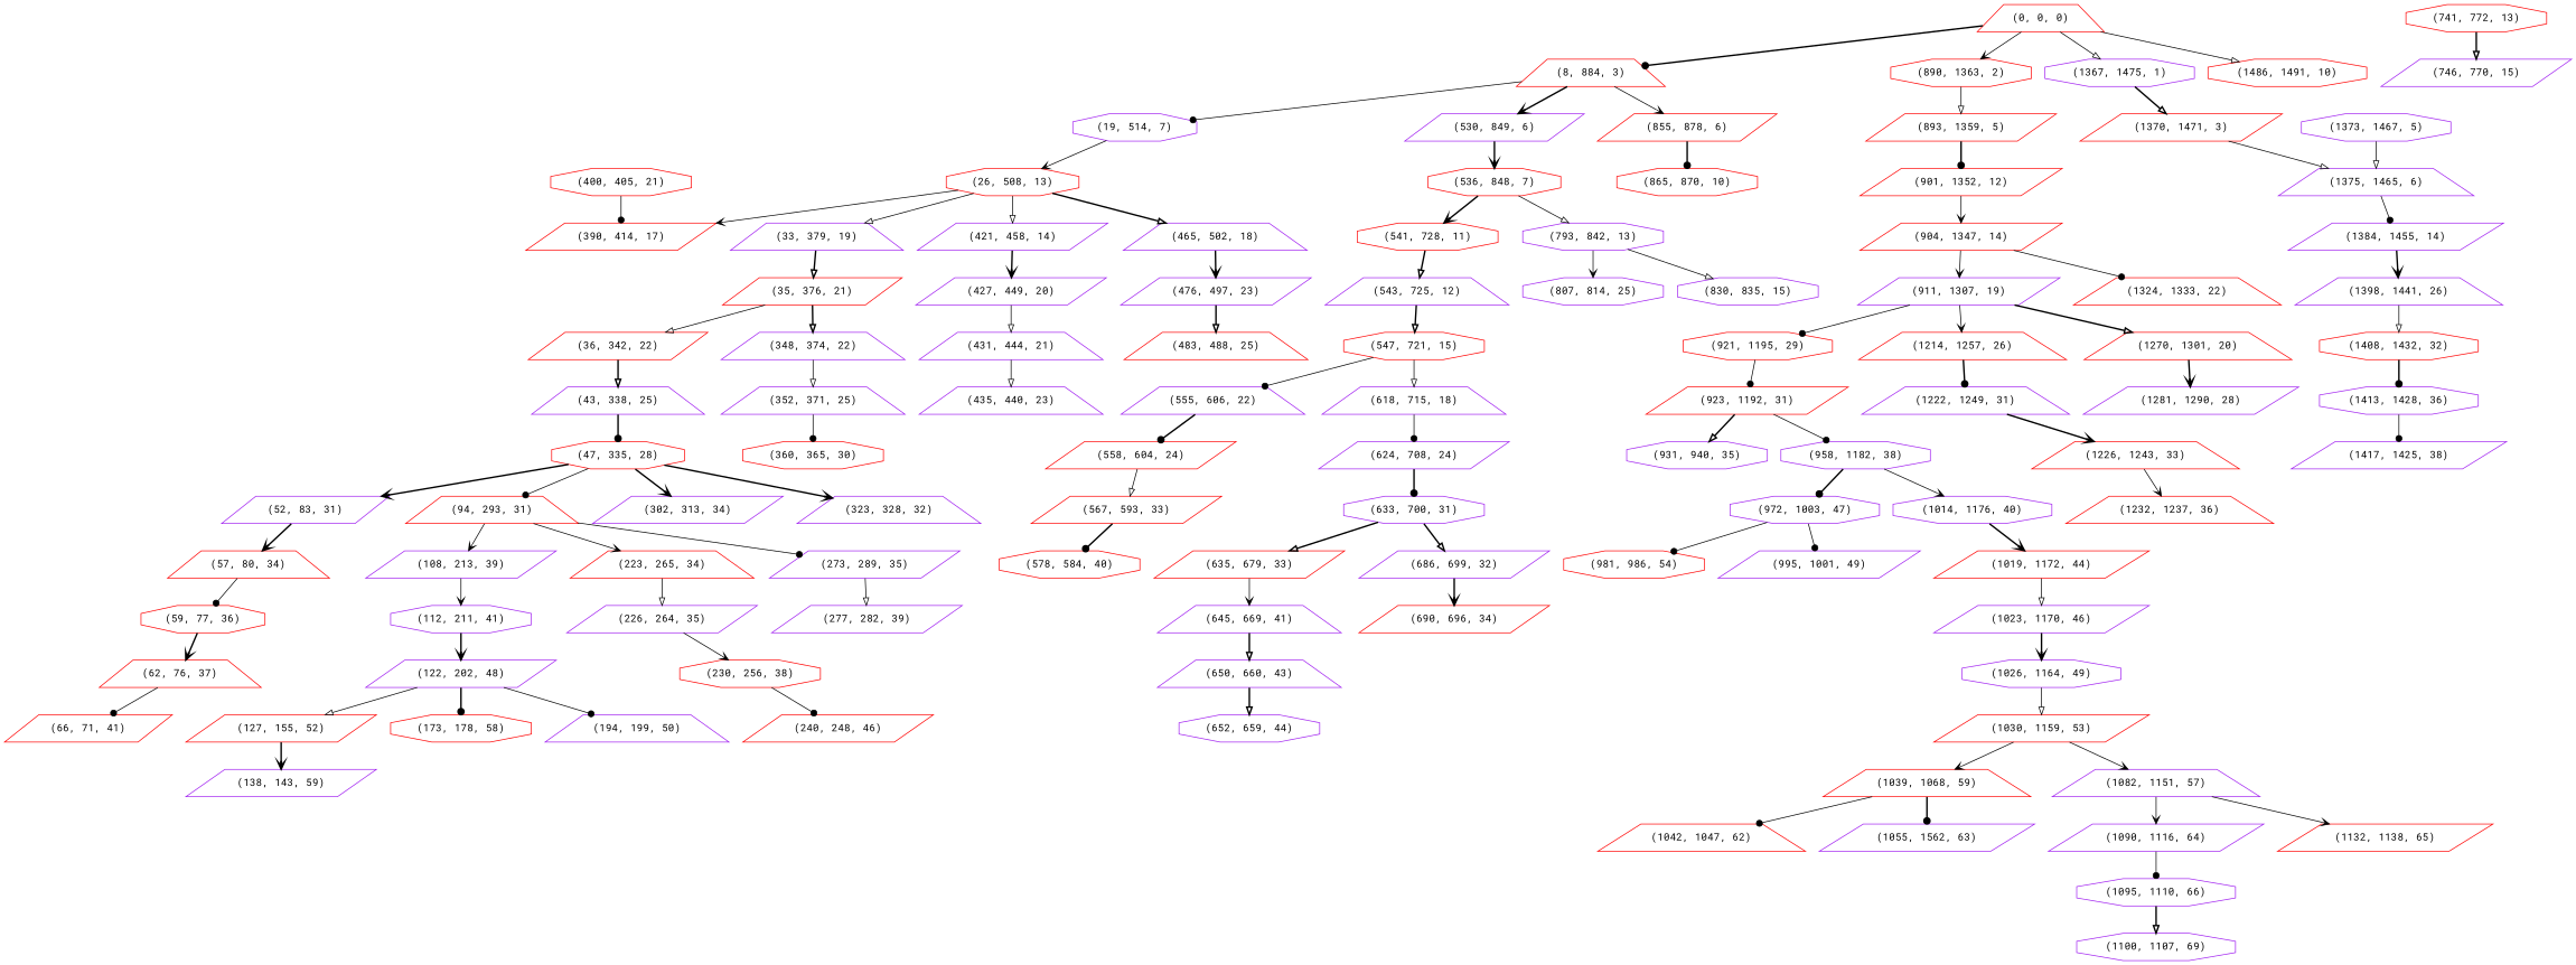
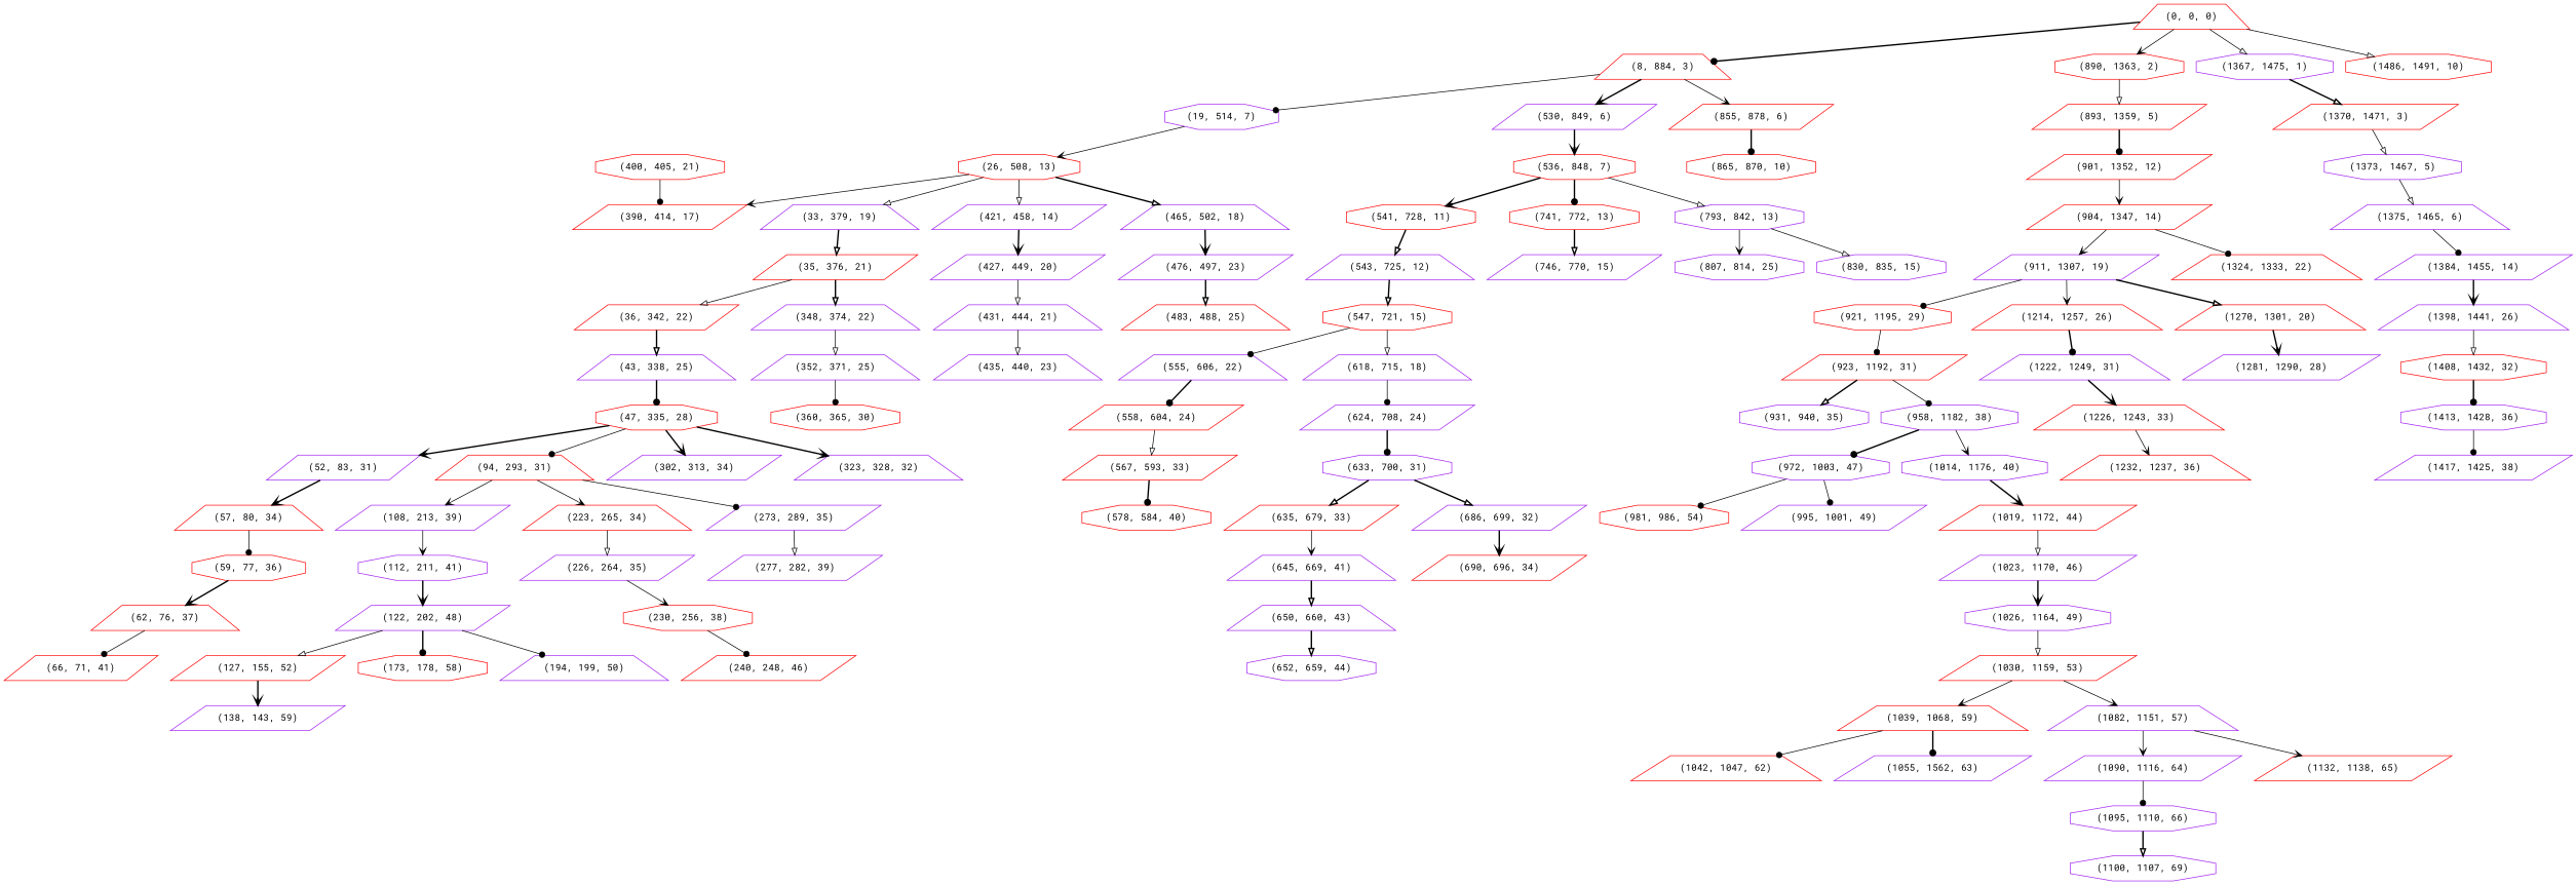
  digraph {
    fontname="Roboto Mono"
    node [color=purple fontname="Roboto Mono" shape=parallelogram]
    edge [arrowhead=vee fontname="Roboto Mono" style=solid]
    "(0, 0, 0)" [color=red shape=trapezium]
    "(8, 884, 3)" [color=red shape=trapezium]
    "(890, 1363, 2)" [color=red shape=octagon]
    "(1367, 1475, 1)" [shape=octagon]
    "(1486, 1491, 10)" [color=red shape=octagon]
    "(19, 514, 7)" [shape=octagon]
    "(530, 849, 6)"
    "(855, 878, 6)" [color=red]
    "(893, 1359, 5)" [color=red]
    "(1370, 1471, 3)" [color=red]
    "(26, 508, 13)" [color=red shape=octagon]
    "(536, 848, 7)" [color=red shape=octagon]
    "(865, 870, 10)" [color=red shape=octagon]
    "(33, 379, 19)" [shape=trapezium]
    "(390, 414, 17)" [color=red]
    "(421, 458, 14)"
    "(465, 502, 18)" [shape=trapezium]
    "(35, 376, 21)" [color=red]
    "(427, 449, 20)"
    "(476, 497, 23)"
    "(36, 342, 22)" [color=red]
    "(348, 374, 22)" [shape=trapezium]
    "(43, 338, 25)" [shape=trapezium]
    "(352, 371, 25)" [shape=trapezium]
    "(47, 335, 28)" [color=red shape=octagon]
    "(52, 83, 31)"
    "(94, 293, 31)" [color=red shape=trapezium]
    "(302, 313, 34)"
    "(323, 328, 32)" [shape=trapezium]
    "(57, 80, 34)" [color=red shape=trapezium]
    "(108, 213, 39)"
    "(223, 265, 34)" [color=red shape=trapezium]
    "(273, 289, 35)"
    "(59, 77, 36)" [color=red shape=octagon]
    "(62, 76, 37)" [color=red shape=trapezium]
    "(66, 71, 41)" [color=red]
    "(112, 211, 41)" [shape=octagon]
    "(226, 264, 35)"
    "(277, 282, 39)"
    "(122, 202, 48)"
    "(127, 155, 52)" [color=red]
    "(173, 178, 58)" [color=red shape=octagon]
    "(194, 199, 50)" [shape=trapezium]
    "(138, 143, 59)"
    "(230, 256, 38)" [color=red shape=octagon]
    "(240, 248, 46)" [color=red]
    "(360, 365, 30)" [color=red shape=octagon]
    "(400, 405, 21)" [color=red shape=octagon]
    "(431, 444, 21)" [shape=trapezium]
    "(435, 440, 23)" [shape=trapezium]
    "(483, 488, 25)" [color=red shape=trapezium]
    "(541, 728, 11)" [color=red shape=octagon]
    "(741, 772, 13)" [color=red shape=octagon]
    "(793, 842, 13)" [shape=octagon]
    "(543, 725, 12)" [shape=trapezium]
    "(746, 770, 15)"
    "(807, 814, 25)" [shape=octagon]
    "(830, 835, 15)" [shape=octagon]
    "(547, 721, 15)" [color=red shape=octagon]
    "(555, 606, 22)" [shape=trapezium]
    "(618, 715, 18)" [shape=trapezium]
    "(558, 604, 24)" [color=red]
    "(624, 708, 24)"
    "(567, 593, 33)" [color=red]
    "(578, 584, 40)" [color=red shape=octagon]
    "(633, 700, 31)" [shape=octagon]
    "(635, 679, 33)" [color=red]
    "(686, 699, 32)"
    "(645, 669, 41)" [shape=trapezium]
    "(690, 696, 34)" [color=red]
    "(650, 660, 43)" [shape=trapezium]
    "(652, 659, 44)" [shape=octagon]
    "(901, 1352, 12)" [color=red]
    "(904, 1347, 14)" [color=red]
    "(911, 1307, 19)"
    "(1324, 1333, 22)" [color=red shape=trapezium]
    "(921, 1195, 29)" [color=red shape=octagon]
    "(1214, 1257, 26)" [color=red shape=trapezium]
    "(1270, 1301, 20)" [color=red shape=trapezium]
    "(923, 1192, 31)" [color=red]
    "(1222, 1249, 31)" [shape=trapezium]
    "(1281, 1290, 28)"
    "(931, 940, 35)" [shape=octagon]
    "(958, 1182, 38)" [shape=octagon]
    "(972, 1003, 47)" [shape=octagon]
    "(1014, 1176, 40)" [shape=octagon]
    "(981, 986, 54)" [color=red shape=octagon]
    "(995, 1001, 49)"
    "(1019, 1172, 44)" [color=red]
    "(1023, 1170, 46)"
    "(1026, 1164, 49)" [shape=octagon]
    "(1030, 1159, 53)" [color=red]
    "(1039, 1068, 59)" [color=red shape=trapezium]
    "(1082, 1151, 57)" [shape=trapezium]
    "(1042, 1047, 62)" [color=red shape=trapezium]
    n96 [label="(1055, 1562, 63)"]
    "(1090, 1116, 64)"
    "(1132, 1138, 65)" [color=red]
    "(1095, 1110, 66)" [shape=octagon]
    "(1100, 1107, 69)" [shape=octagon]
    "(1226, 1243, 33)" [color=red shape=trapezium]
    "(1232, 1237, 36)" [color=red shape=trapezium]
    "(1373, 1467, 5)" [shape=octagon]
    "(1375, 1465, 6)" [shape=trapezium]
    "(1384, 1455, 14)"
    "(1398, 1441, 26)" [shape=trapezium]
    "(1408, 1432, 32)" [color=red shape=octagon]
    "(1413, 1428, 36)" [shape=octagon]
    "(1417, 1425, 38)"
    "(0, 0, 0)" -> "(8, 884, 3)" [arrowhead=dot style=bold]
    "(0, 0, 0)" -> "(890, 1363, 2)"
    "(0, 0, 0)" -> "(1367, 1475, 1)" [arrowhead=onormal]
    "(0, 0, 0)" -> "(1486, 1491, 10)" [arrowhead=onormal]
    "(8, 884, 3)" -> "(19, 514, 7)" [arrowhead=dot]
    "(8, 884, 3)" -> "(530, 849, 6)" [style=bold]
    "(8, 884, 3)" -> "(855, 878, 6)"
    "(890, 1363, 2)" -> "(893, 1359, 5)" [arrowhead=onormal]
    "(1367, 1475, 1)" -> "(1370, 1471, 3)" [arrowhead=onormal style=bold]
    "(19, 514, 7)" -> "(26, 508, 13)"
    "(530, 849, 6)" -> "(536, 848, 7)" [style=bold]
    "(855, 878, 6)" -> "(865, 870, 10)" [arrowhead=dot style=bold]
    "(893, 1359, 5)" -> "(901, 1352, 12)" [arrowhead=dot style=bold]
-   "(1370, 1471, 3)" -> "(1375, 1465, 6)" [arrowhead=onormal]
+   "(1370, 1471, 3)" -> "(1373, 1467, 5)" [arrowhead=onormal]
    "(26, 508, 13)" -> "(33, 379, 19)" [arrowhead=onormal]
    "(26, 508, 13)" -> "(390, 414, 17)"
    "(26, 508, 13)" -> "(421, 458, 14)" [arrowhead=onormal]
    "(26, 508, 13)" -> "(465, 502, 18)" [arrowhead=onormal style=bold]
    "(536, 848, 7)" -> "(541, 728, 11)" [style=bold]
+   "(536, 848, 7)" -> "(741, 772, 13)" [arrowhead=dot style=bold]
    "(536, 848, 7)" -> "(793, 842, 13)" [arrowhead=onormal]
    "(33, 379, 19)" -> "(35, 376, 21)" [arrowhead=onormal style=bold]
    "(421, 458, 14)" -> "(427, 449, 20)" [style=bold]
    "(465, 502, 18)" -> "(476, 497, 23)" [style=bold]
    "(35, 376, 21)" -> "(36, 342, 22)" [arrowhead=onormal]
    "(35, 376, 21)" -> "(348, 374, 22)" [arrowhead=onormal style=bold]
    "(427, 449, 20)" -> "(431, 444, 21)" [arrowhead=onormal]
    "(476, 497, 23)" -> "(483, 488, 25)" [arrowhead=onormal style=bold]
    "(36, 342, 22)" -> "(43, 338, 25)" [arrowhead=onormal style=bold]
    "(348, 374, 22)" -> "(352, 371, 25)" [arrowhead=onormal]
    "(43, 338, 25)" -> "(47, 335, 28)" [arrowhead=dot style=bold]
    "(352, 371, 25)" -> "(360, 365, 30)" [arrowhead=dot]
    "(47, 335, 28)" -> "(52, 83, 31)" [style=bold]
    "(47, 335, 28)" -> "(94, 293, 31)" [arrowhead=dot]
    "(47, 335, 28)" -> "(302, 313, 34)" [style=bold]
    "(47, 335, 28)" -> "(323, 328, 32)" [style=bold]
    "(52, 83, 31)" -> "(57, 80, 34)" [style=bold]
    "(94, 293, 31)" -> "(108, 213, 39)"
    "(94, 293, 31)" -> "(223, 265, 34)"
    "(94, 293, 31)" -> "(273, 289, 35)" [arrowhead=dot]
    "(57, 80, 34)" -> "(59, 77, 36)" [arrowhead=dot]
    "(108, 213, 39)" -> "(112, 211, 41)"
    "(223, 265, 34)" -> "(226, 264, 35)" [arrowhead=onormal]
    "(273, 289, 35)" -> "(277, 282, 39)" [arrowhead=onormal]
    "(59, 77, 36)" -> "(62, 76, 37)" [style=bold]
    "(62, 76, 37)" -> "(66, 71, 41)" [arrowhead=dot]
    "(112, 211, 41)" -> "(122, 202, 48)" [style=bold]
    "(226, 264, 35)" -> "(230, 256, 38)"
    "(122, 202, 48)" -> "(127, 155, 52)" [arrowhead=onormal]
    "(122, 202, 48)" -> "(173, 178, 58)" [arrowhead=dot style=bold]
    "(122, 202, 48)" -> "(194, 199, 50)" [arrowhead=dot]
    "(127, 155, 52)" -> "(138, 143, 59)" [style=bold]
    "(230, 256, 38)" -> "(240, 248, 46)" [arrowhead=dot]
    "(400, 405, 21)" -> "(390, 414, 17)" [arrowhead=dot]
    "(431, 444, 21)" -> "(435, 440, 23)" [arrowhead=onormal]
    "(541, 728, 11)" -> "(543, 725, 12)" [arrowhead=onormal style=bold]
    "(741, 772, 13)" -> "(746, 770, 15)" [arrowhead=onormal style=bold]
    "(793, 842, 13)" -> "(807, 814, 25)"
    "(793, 842, 13)" -> "(830, 835, 15)" [arrowhead=onormal]
    "(543, 725, 12)" -> "(547, 721, 15)" [arrowhead=onormal style=bold]
    "(547, 721, 15)" -> "(555, 606, 22)" [arrowhead=dot]
    "(547, 721, 15)" -> "(618, 715, 18)" [arrowhead=onormal]
    "(555, 606, 22)" -> "(558, 604, 24)" [arrowhead=dot style=bold]
    "(618, 715, 18)" -> "(624, 708, 24)" [arrowhead=dot]
    "(558, 604, 24)" -> "(567, 593, 33)" [arrowhead=onormal]
    "(624, 708, 24)" -> "(633, 700, 31)" [arrowhead=dot style=bold]
    "(567, 593, 33)" -> "(578, 584, 40)" [arrowhead=dot style=bold]
    "(633, 700, 31)" -> "(635, 679, 33)" [arrowhead=onormal style=bold]
    "(633, 700, 31)" -> "(686, 699, 32)" [arrowhead=onormal style=bold]
    "(635, 679, 33)" -> "(645, 669, 41)"
    "(686, 699, 32)" -> "(690, 696, 34)" [style=bold]
    "(645, 669, 41)" -> "(650, 660, 43)" [arrowhead=onormal style=bold]
    "(650, 660, 43)" -> "(652, 659, 44)" [arrowhead=onormal style=bold]
    "(901, 1352, 12)" -> "(904, 1347, 14)"
    "(904, 1347, 14)" -> "(911, 1307, 19)"
    "(904, 1347, 14)" -> "(1324, 1333, 22)" [arrowhead=dot]
    "(911, 1307, 19)" -> "(921, 1195, 29)" [arrowhead=dot]
    "(911, 1307, 19)" -> "(1214, 1257, 26)"
    "(911, 1307, 19)" -> "(1270, 1301, 20)" [arrowhead=onormal style=bold]
    "(921, 1195, 29)" -> "(923, 1192, 31)" [arrowhead=dot]
    "(1214, 1257, 26)" -> "(1222, 1249, 31)" [arrowhead=dot style=bold]
    "(1270, 1301, 20)" -> "(1281, 1290, 28)" [style=bold]
    "(923, 1192, 31)" -> "(931, 940, 35)" [arrowhead=onormal style=bold]
    "(923, 1192, 31)" -> "(958, 1182, 38)" [arrowhead=dot]
    "(1222, 1249, 31)" -> "(1226, 1243, 33)" [style=bold]
    "(958, 1182, 38)" -> "(972, 1003, 47)" [arrowhead=dot style=bold]
    "(958, 1182, 38)" -> "(1014, 1176, 40)"
    "(972, 1003, 47)" -> "(981, 986, 54)" [arrowhead=dot]
    "(972, 1003, 47)" -> "(995, 1001, 49)" [arrowhead=dot]
    "(1014, 1176, 40)" -> "(1019, 1172, 44)" [style=bold]
    "(1019, 1172, 44)" -> "(1023, 1170, 46)" [arrowhead=onormal]
    "(1023, 1170, 46)" -> "(1026, 1164, 49)" [style=bold]
    "(1026, 1164, 49)" -> "(1030, 1159, 53)" [arrowhead=onormal]
    "(1030, 1159, 53)" -> "(1039, 1068, 59)"
    "(1030, 1159, 53)" -> "(1082, 1151, 57)"
    "(1039, 1068, 59)" -> "(1042, 1047, 62)" [arrowhead=dot]
    "(1039, 1068, 59)" -> n96 [arrowhead=dot style=bold]
    "(1082, 1151, 57)" -> "(1090, 1116, 64)"
    "(1082, 1151, 57)" -> "(1132, 1138, 65)"
    "(1090, 1116, 64)" -> "(1095, 1110, 66)" [arrowhead=dot]
    "(1095, 1110, 66)" -> "(1100, 1107, 69)" [arrowhead=onormal style=bold]
    "(1226, 1243, 33)" -> "(1232, 1237, 36)"
    "(1373, 1467, 5)" -> "(1375, 1465, 6)" [arrowhead=onormal]
    "(1375, 1465, 6)" -> "(1384, 1455, 14)" [arrowhead=dot]
    "(1384, 1455, 14)" -> "(1398, 1441, 26)" [style=bold]
    "(1398, 1441, 26)" -> "(1408, 1432, 32)" [arrowhead=onormal]
    "(1408, 1432, 32)" -> "(1413, 1428, 36)" [arrowhead=dot style=bold]
    "(1413, 1428, 36)" -> "(1417, 1425, 38)" [arrowhead=dot]
  }
